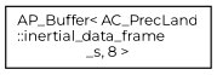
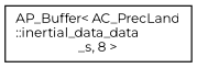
  digraph {
    rankdir=LR
    fontname=Montserrat
-   n1 [color=black fillcolor=white fontname=Montserrat fontsize=10 height=0.2 label="AP_Buffer\< AC_PrecLand\l::inertial_data_frame\l_s, 8 \>" shape=record style=filled width=0.4]
+   n1 [color=black fillcolor=white fontname=Montserrat fontsize=10 height=0.2 label="AP_Buffer\< AC_PrecLand\l::inertial_data_data\l_s, 8 \>" shape=record style=filled width=0.4]
  }
